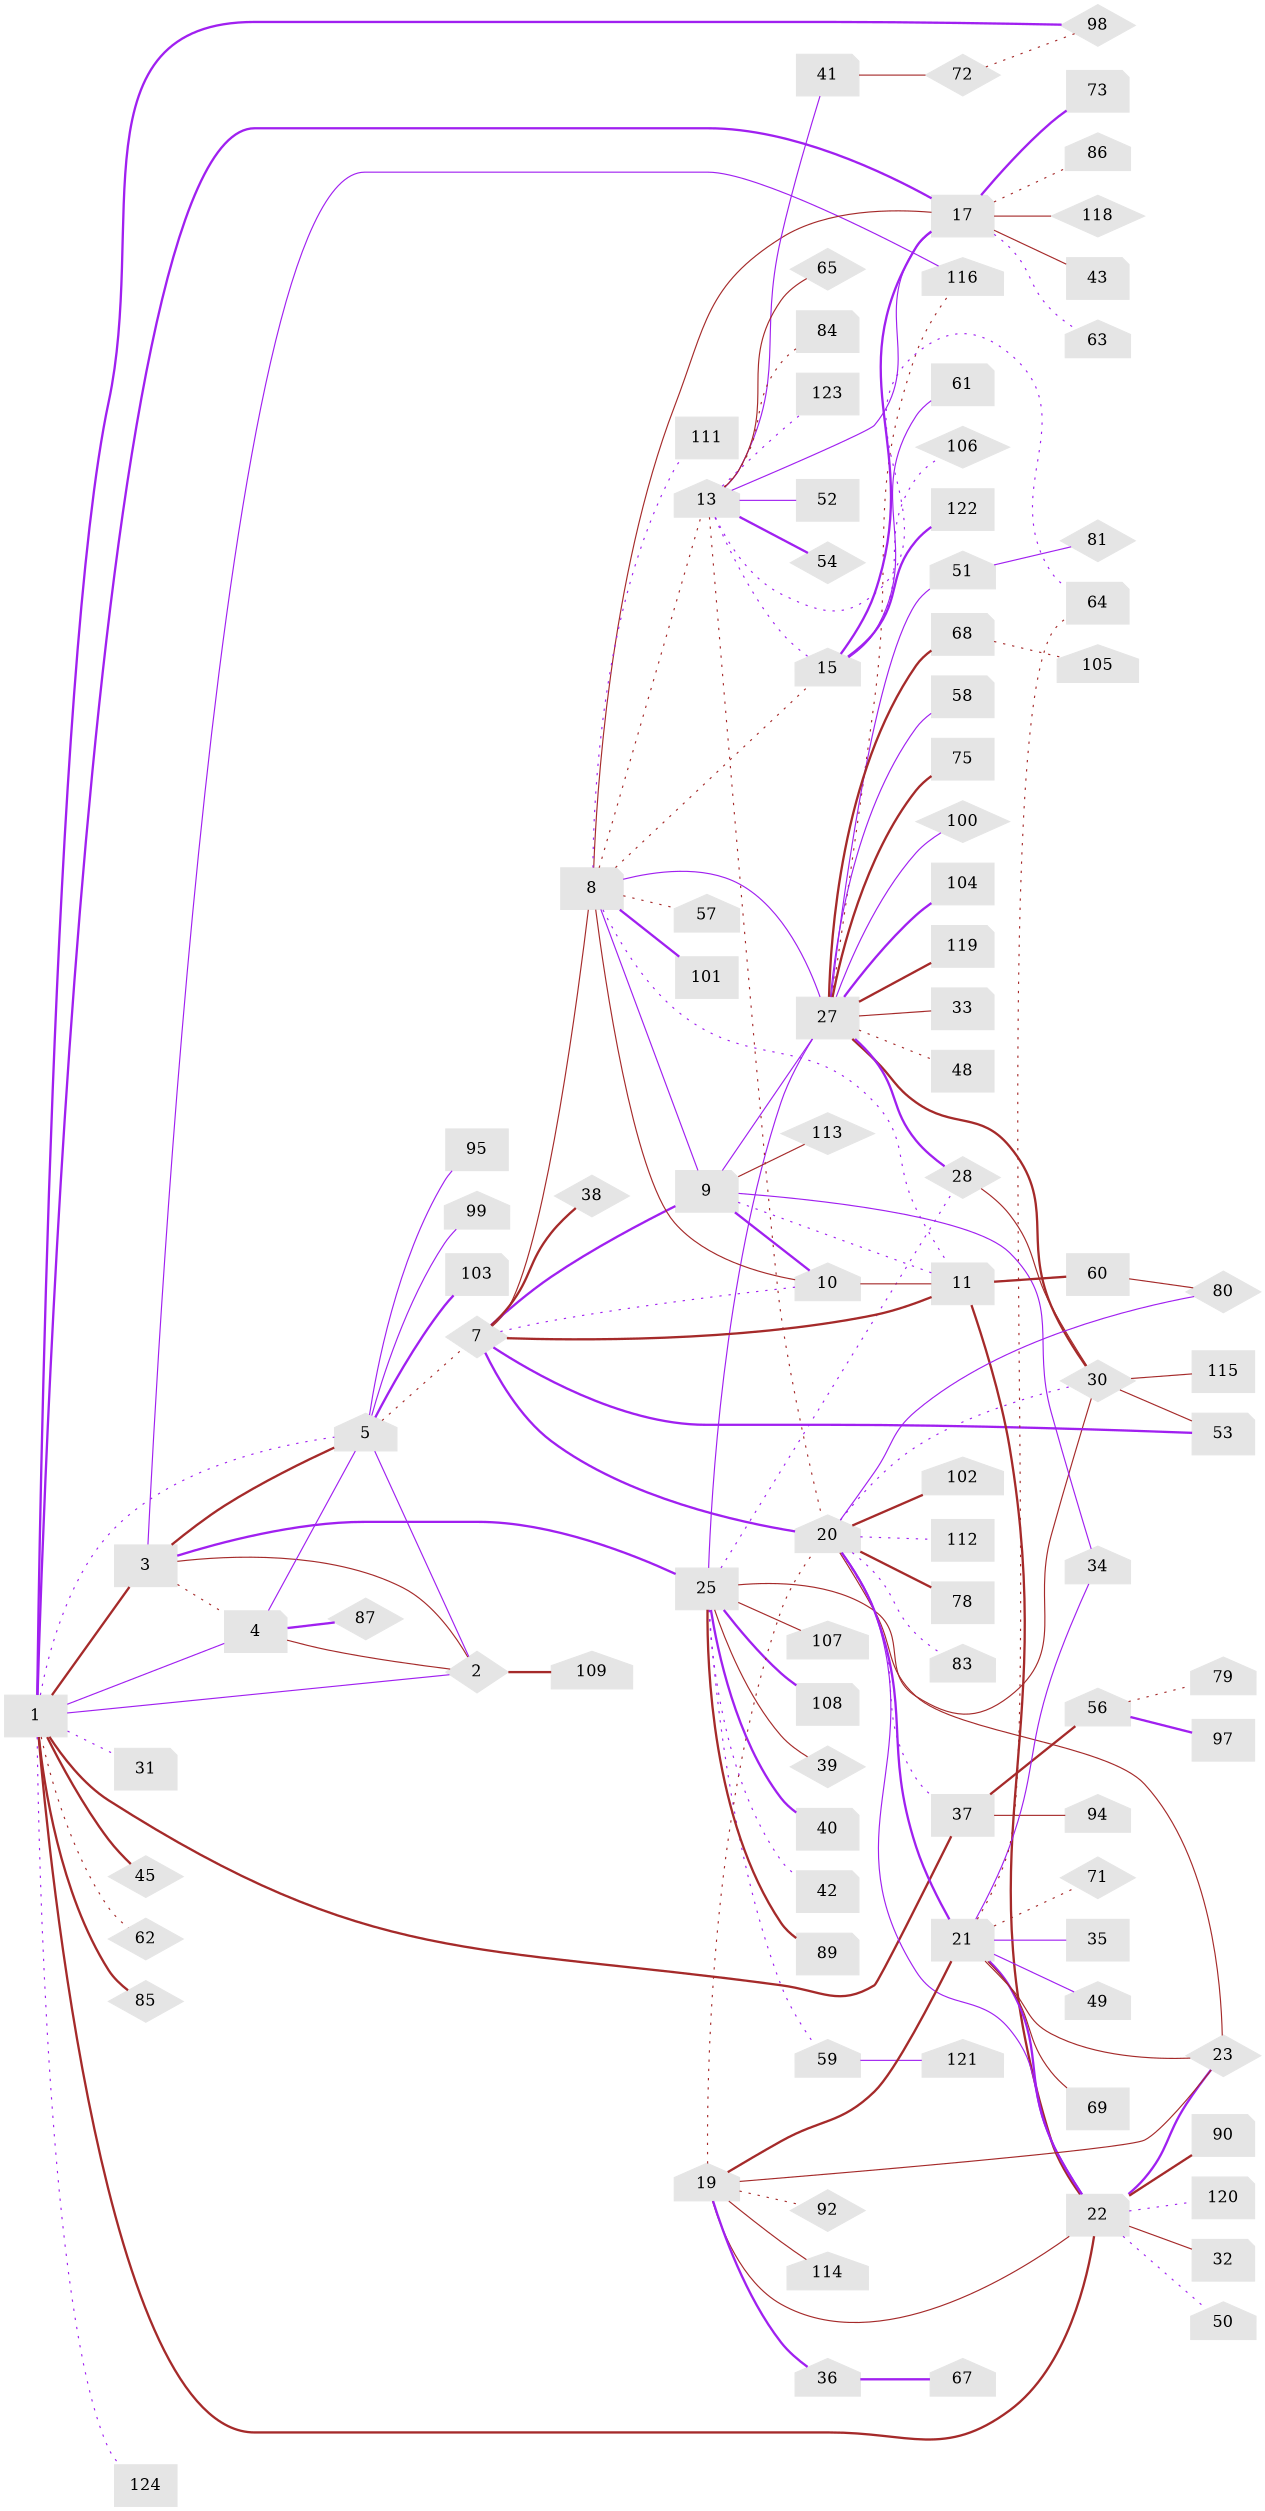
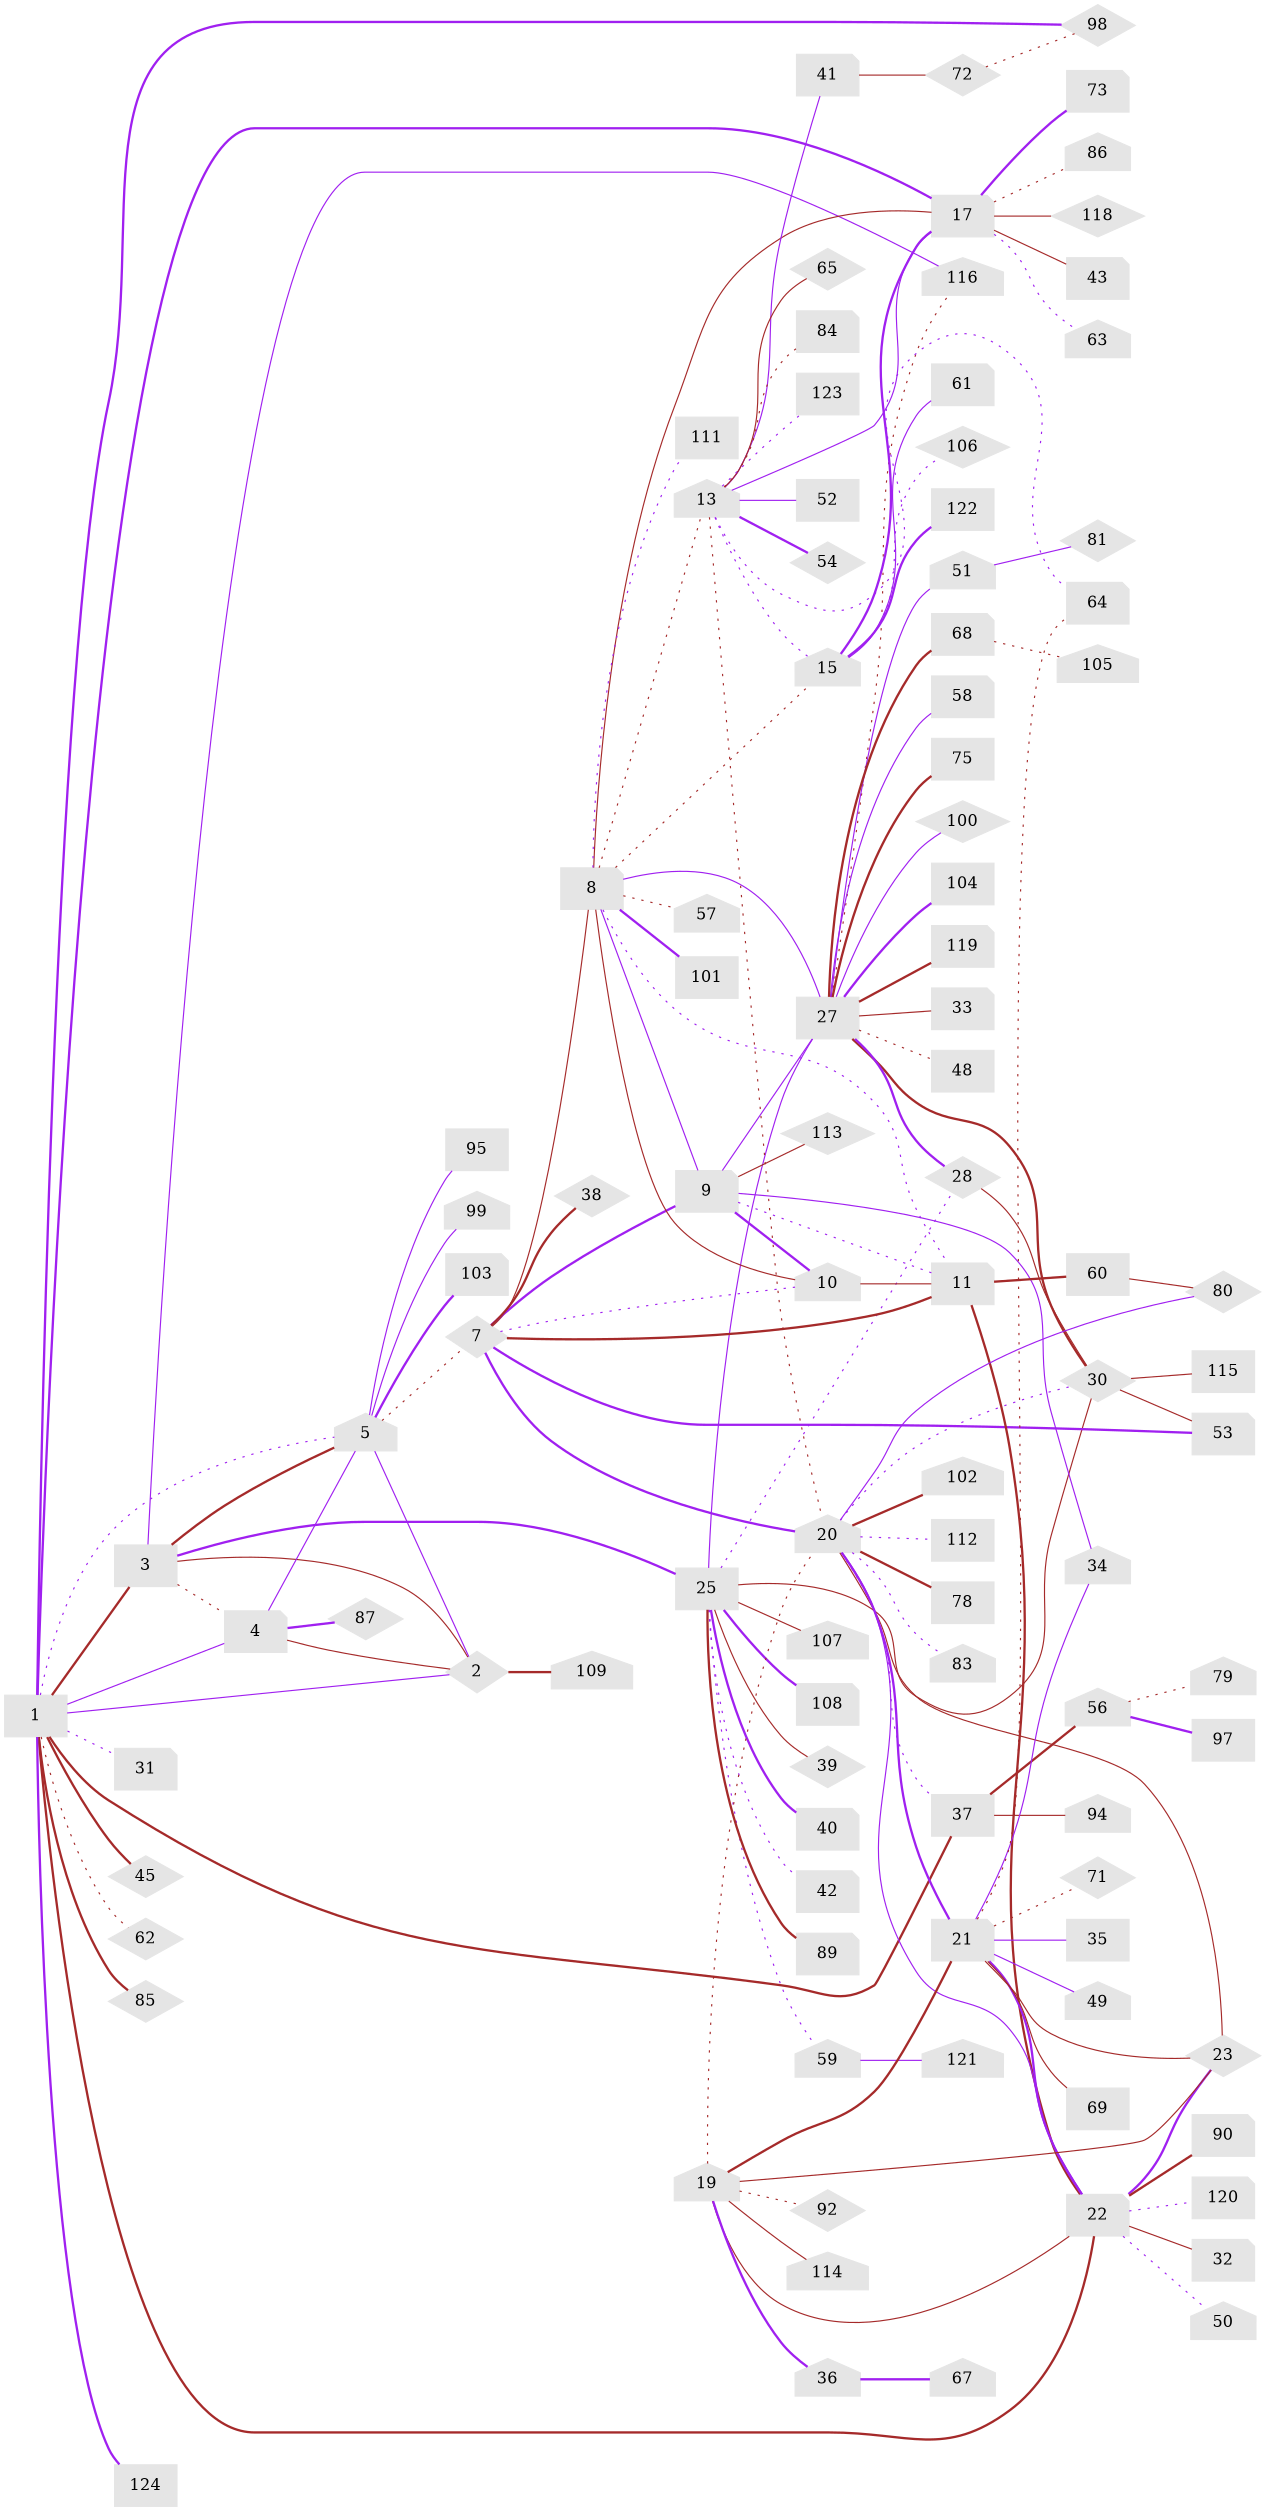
  graph {
    rankdir=LR
    node [color=gray90 shape=house style=filled]
    edge [color=purple style=solid]
    1 [shape=box super="+2"]
    3 [shape=box super="+47"]
    4 [shape=note]
    5 [super="+96"]
    n5 [label=2 shape=diamond]
    17 [shape=note super="+18"]
    22 [shape=note super="+74"]
    31 [shape=note]
    37 [shape=box super="+70"]
    45 [shape=diamond]
    62 [shape=diamond]
    85 [shape=diamond]
    98 [shape=diamond]
    124 [shape=box]
    25 [shape=box super="+26"]
    116
    87 [shape=diamond]
    7 [shape=diamond super="+12"]
    95 [shape=box super="+110"]
    99
    103 [shape=note]
    109
    43 [shape=note]
    63
    73 [shape=note]
    86
    118 [shape=diamond]
    23 [shape=diamond]
    32 [shape=note]
    50
    90 [shape=note]
    120 [shape=note]
    56
    94
    27 [shape=box super="+29"]
    30 [shape=diamond]
    28 [shape=diamond super="+55"]
    39 [shape=diamond]
    40 [shape=note]
    42 [shape=note]
    59
    89 [shape=note]
    107
    108 [shape=note]
    8 [shape=note super="+16"]
    9 [shape=note super="+91"]
    10 [super="+46"]
    11 [shape=note super="+66"]
    20 [super="+24"]
    38 [shape=diamond]
    53 [shape=note]
    13 [super="+14"]
    15 [super="+44"]
    57
    101 [shape=box]
    111 [shape=box]
    34
    113 [shape=diamond]
    60 [shape=box]
    21 [shape=note super="+125"]
    78 [shape=box]
    80 [shape=diamond]
    83
    102
    112 [shape=box]
    41 [shape=note]
    52 [shape=box]
    54 [shape=diamond]
    64 [shape=note]
    65 [shape=diamond]
    84 [shape=note]
    123 [shape=box]
    61 [shape=note]
    106 [shape=diamond]
    122 [shape=box]
    33 [shape=note]
    48 [shape=box]
    51 [super="+76"]
    58 [shape=note]
    68 [shape=note super="+77"]
    75 [shape=box]
    100 [shape=diamond]
    104 [shape=box]
    119 [shape=note]
    72 [shape=diamond]
    19 [super="+88"]
    36
    92 [shape=diamond]
    114
    35 [shape=box]
    49
    69 [shape=box super="+82"]
    71 [shape=diamond]
    67 [super="+117"]
    115 [shape=box]
    121
    81 [shape=diamond]
    105
    79 [super="+93"]
    97 [shape=box]
    1 -- 3 [color=brown style=bold weight=2]
    1 -- 4 [weight=2]
    1 -- 5 [style=dotted weight=2]
    1 -- n5 [weight=2]
    1 -- 17 [style=bold]
    1 -- 22 [color=brown style=bold]
    1 -- 31 [style=dotted]
    1 -- 37 [color=brown style=bold]
    1 -- 45 [color=brown style=bold]
    1 -- 62 [color=brown style=dotted]
    1 -- 85 [color=brown style=bold]
    1 -- 98 [style=bold]
-   1 -- 124 [style=dotted]
+   1 -- 124 [style=bold]
    3 -- 4 [color=brown style=dotted]
    3 -- 5 [color=brown style=bold]
    3 -- n5 [color=brown]
    3 -- 25 [style=bold]
    3 -- 116
    4 -- 5
    4 -- n5 [color=brown]
    4 -- 87 [style=bold]
    5 -- n5
    5 -- 7 [color=brown style=dotted]
    5 -- 95
    5 -- 99
    5 -- 103 [style=bold]
    n5 -- 109 [color=brown style=bold]
    17 -- 43 [color=brown]
    17 -- 63 [style=dotted]
    17 -- 73 [style=bold]
    17 -- 86 [color=brown style=dotted]
    17 -- 118 [color=brown]
    22 -- 23 [style=bold]
    22 -- 32 [color=brown]
    22 -- 50 [style=dotted]
    22 -- 90 [color=brown style=bold]
    22 -- 120 [style=dotted]
    37 -- 56 [color=brown style=bold]
    37 -- 94 [color=brown]
    25 -- 27 [weight=4]
    25 -- 30 [color=brown weight=2]
    25 -- 28 [style=dotted weight=2]
    25 -- 39 [color=brown]
    25 -- 40 [style=bold]
    25 -- 42 [style=dotted]
    25 -- 59 [style=dotted]
    25 -- 89 [color=brown style=bold]
    25 -- 107 [color=brown]
    25 -- 108 [style=bold]
    7 -- 8 [color=brown weight=2]
    7 -- 9 [style=bold weight=2]
    7 -- 10 [style=dotted weight=2]
    7 -- 11 [color=brown style=bold weight=2]
    7 -- 20 [style=bold]
    7 -- 38 [color=brown style=bold]
    7 -- 53 [style=bold]
    56 -- 79 [color=brown style=dotted]
    56 -- 97 [style=bold]
    27 -- 116 [color=brown style=dotted]
    27 -- 30 [color=brown style=bold weight=2]
    27 -- 28 [style=bold weight=2]
    27 -- 33 [color=brown]
    27 -- 48 [color=brown style=dotted]
    27 -- 51
    27 -- 58
    27 -- 68 [color=brown style=bold]
    27 -- 75 [color=brown style=bold]
    27 -- 100
    27 -- 104 [style=bold]
    27 -- 119 [color=brown style=bold]
    30 -- 53 [color=brown]
    30 -- 115 [color=brown]
    28 -- 30 [color=brown]
    59 -- 121
    8 -- 17 [color=brown weight=2]
    8 -- 27
    8 -- 9
    8 -- 10 [color=brown]
    8 -- 11 [style=dotted]
    8 -- 13 [color=brown style=dotted weight=2]
    8 -- 15 [color=brown style=dotted]
    8 -- 57 [color=brown style=dotted]
    8 -- 101 [style=bold]
    8 -- 111 [style=dotted]
    9 -- 27
    9 -- 10 [style=bold]
    9 -- 11 [style=dotted]
    9 -- 34
    9 -- 113 [color=brown]
    10 -- 11 [color=brown]
    11 -- 22 [color=brown style=bold]
    11 -- 60 [color=brown style=bold]
    20 -- 22 [weight=2]
    20 -- 37 [style=dotted]
    20 -- 23 [color=brown weight=2]
    20 -- 30 [style=dotted]
    20 -- 21 [style=bold weight=2]
    20 -- 78 [color=brown style=bold]
    20 -- 80
    20 -- 83 [style=dotted]
    20 -- 102 [color=brown style=bold]
    20 -- 112 [style=dotted]
    13 -- 17 [weight=4]
    13 -- 20 [color=brown style=dotted]
    13 -- 15 [style=dotted weight=2]
    13 -- 41
    13 -- 52
    13 -- 54 [style=bold]
    13 -- 64 [style=dotted]
    13 -- 65 [color=brown]
    13 -- 84 [color=brown style=dotted]
    13 -- 123 [style=dotted]
    15 -- 17 [style=bold weight=2]
    15 -- 61
    15 -- 106 [style=dotted]
    15 -- 122 [style=bold]
    60 -- 80 [color=brown]
    21 -- 22 [style=bold]
    21 -- 23 [color=brown]
    21 -- 34
    21 -- 64 [color=brown style=dotted]
    21 -- 35
    21 -- 49
    21 -- 69 [color=brown]
    21 -- 71 [color=brown style=dotted]
    41 -- 72 [color=brown]
    51 -- 81
    68 -- 105 [color=brown style=dotted]
    72 -- 98 [color=brown style=dotted]
    19 -- 22 [color=brown]
    19 -- 23 [color=brown]
    19 -- 20 [color=brown style=dotted weight=2]
    19 -- 21 [color=brown style=bold]
    19 -- 36 [style=bold]
    19 -- 92 [color=brown style=dotted]
    19 -- 114 [color=brown]
    36 -- 67 [style=bold]
  }
